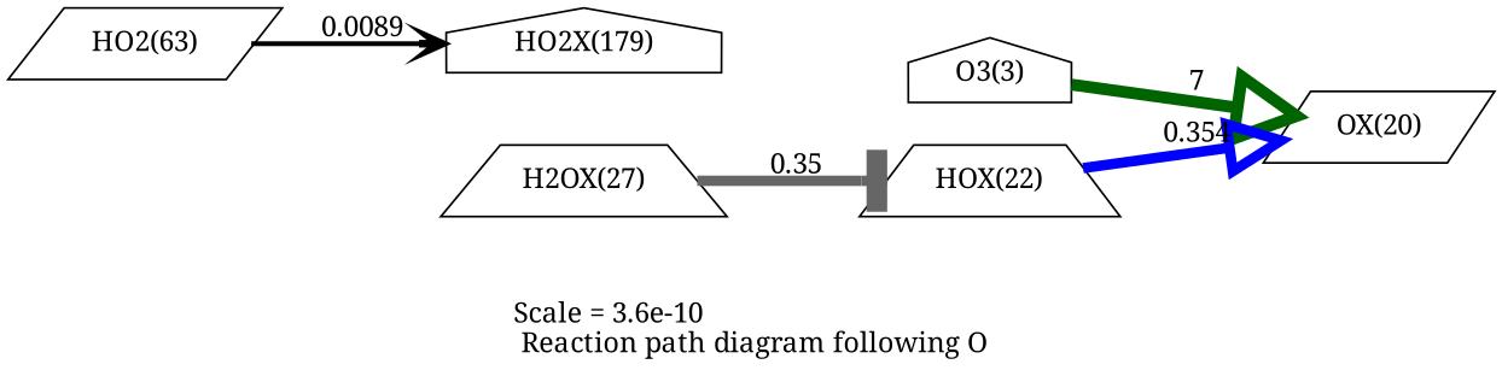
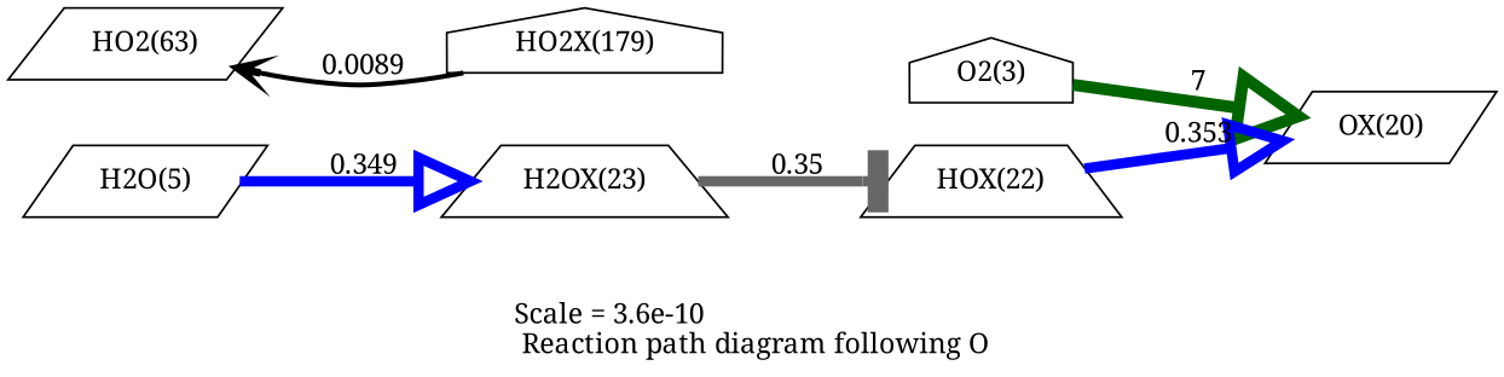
  digraph {
    fontname="Noto Serif"
    label="Scale = 3.6e-10\l Reaction path diagram following O"
    rankdir=LR
    node [fontname="Noto Serif" shape=parallelogram]
    edge [arrowhead=onormal arrowsize=2.6 color=blue fontname="Noto Serif" penwidth=5.21 style=bold]
-   n1 [label="O3(3)" shape=house]
+   n1 [label="O2(3)" shape=house]
    n2 [label="OX(20)"]
    n3 [label="HOX(22)" shape=trapezium]
-   n4 [label="H2OX(27)" shape=trapezium]
+   n4 [label="H2OX(23)" shape=trapezium]
+   n5 [label="H2O(5)"]
    n6 [label="HO2(63)"]
    n7 [label="HO2X(179)" shape=house]
    n1 -> n2 [arrowsize=3 color=darkgreen label=" 7" penwidth=6 style=solid]
-   n3 -> n2 [arrowsize=2.61 label=" 0.354" penwidth=5.22]
+   n3 -> n2 [arrowsize=2.61 label=" 0.353" penwidth=5.22]
    n4 -> n3 [arrowhead=tee color=gray40 label=" 0.35"]
-   n6 -> n7 [arrowhead=vee arrowsize=1.22 color=black label=" 0.0089" penwidth=2.44 style=solid]
+   n5 -> n4 [label=" 0.349"]
+   n7 -> n6 [arrowhead=vee arrowsize=1.22 color=black label=" 0.0089" penwidth=2.44 style=solid]
  }
